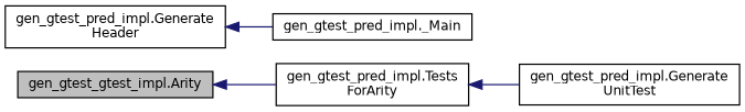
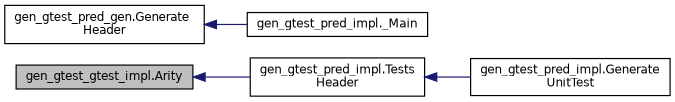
  digraph {
    rankdir=LR
    node [color=black fillcolor=white fontname=Helvetica fontsize=10 shape=record style=filled]
    edge [color=midnightblue dir=back fontname=Helvetica fontsize=10 labelfontname=Helvetica labelfontsize=10 style=solid]
    n1 [fillcolor=grey75 fontcolor=black height=0.2 label="gen_gtest_gtest_impl.Arity" width=0.4]
-   n2 [height=0.2 label="gen_gtest_pred_impl.Tests\lForArity" width=0.4]
+   n2 [height=0.2 label="gen_gtest_pred_impl.Tests\lHeader" width=0.4]
    n3 [height=0.2 label="gen_gtest_pred_impl.Generate\lUnitTest" width=0.4]
-   n4 [height=0.2 label="gen_gtest_pred_impl.Generate\lHeader" width=0.4]
+   n4 [height=0.2 label="gen_gtest_pred_gen.Generate\lHeader" width=0.4]
    n5 [height=0.2 label="gen_gtest_pred_impl._Main" width=0.4]
    n1 -> n2
    n2 -> n3
    n4 -> n5
  }
